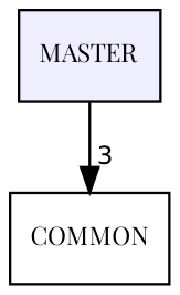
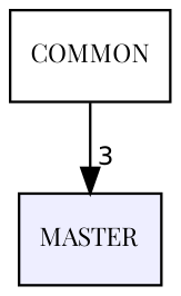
  digraph {
    compound=true
    fontname="Playfair Display"
    node [fontname="Playfair Display" fontsize=10 shape=box]
    n1 [fillcolor="#eeeeff" label=MASTER pencolor=black style=filled]
    n2 [label=COMMON]
-   n1 -> n2 [headlabel=3 labeldistance=1.5 labelfontname=Helvetica labelfontsize=10 fontname="Playfair Display"]
+   n2 -> n1 [headlabel=3 labeldistance=1.5 labelfontname=Helvetica labelfontsize=10 fontname="Playfair Display"]
  }
